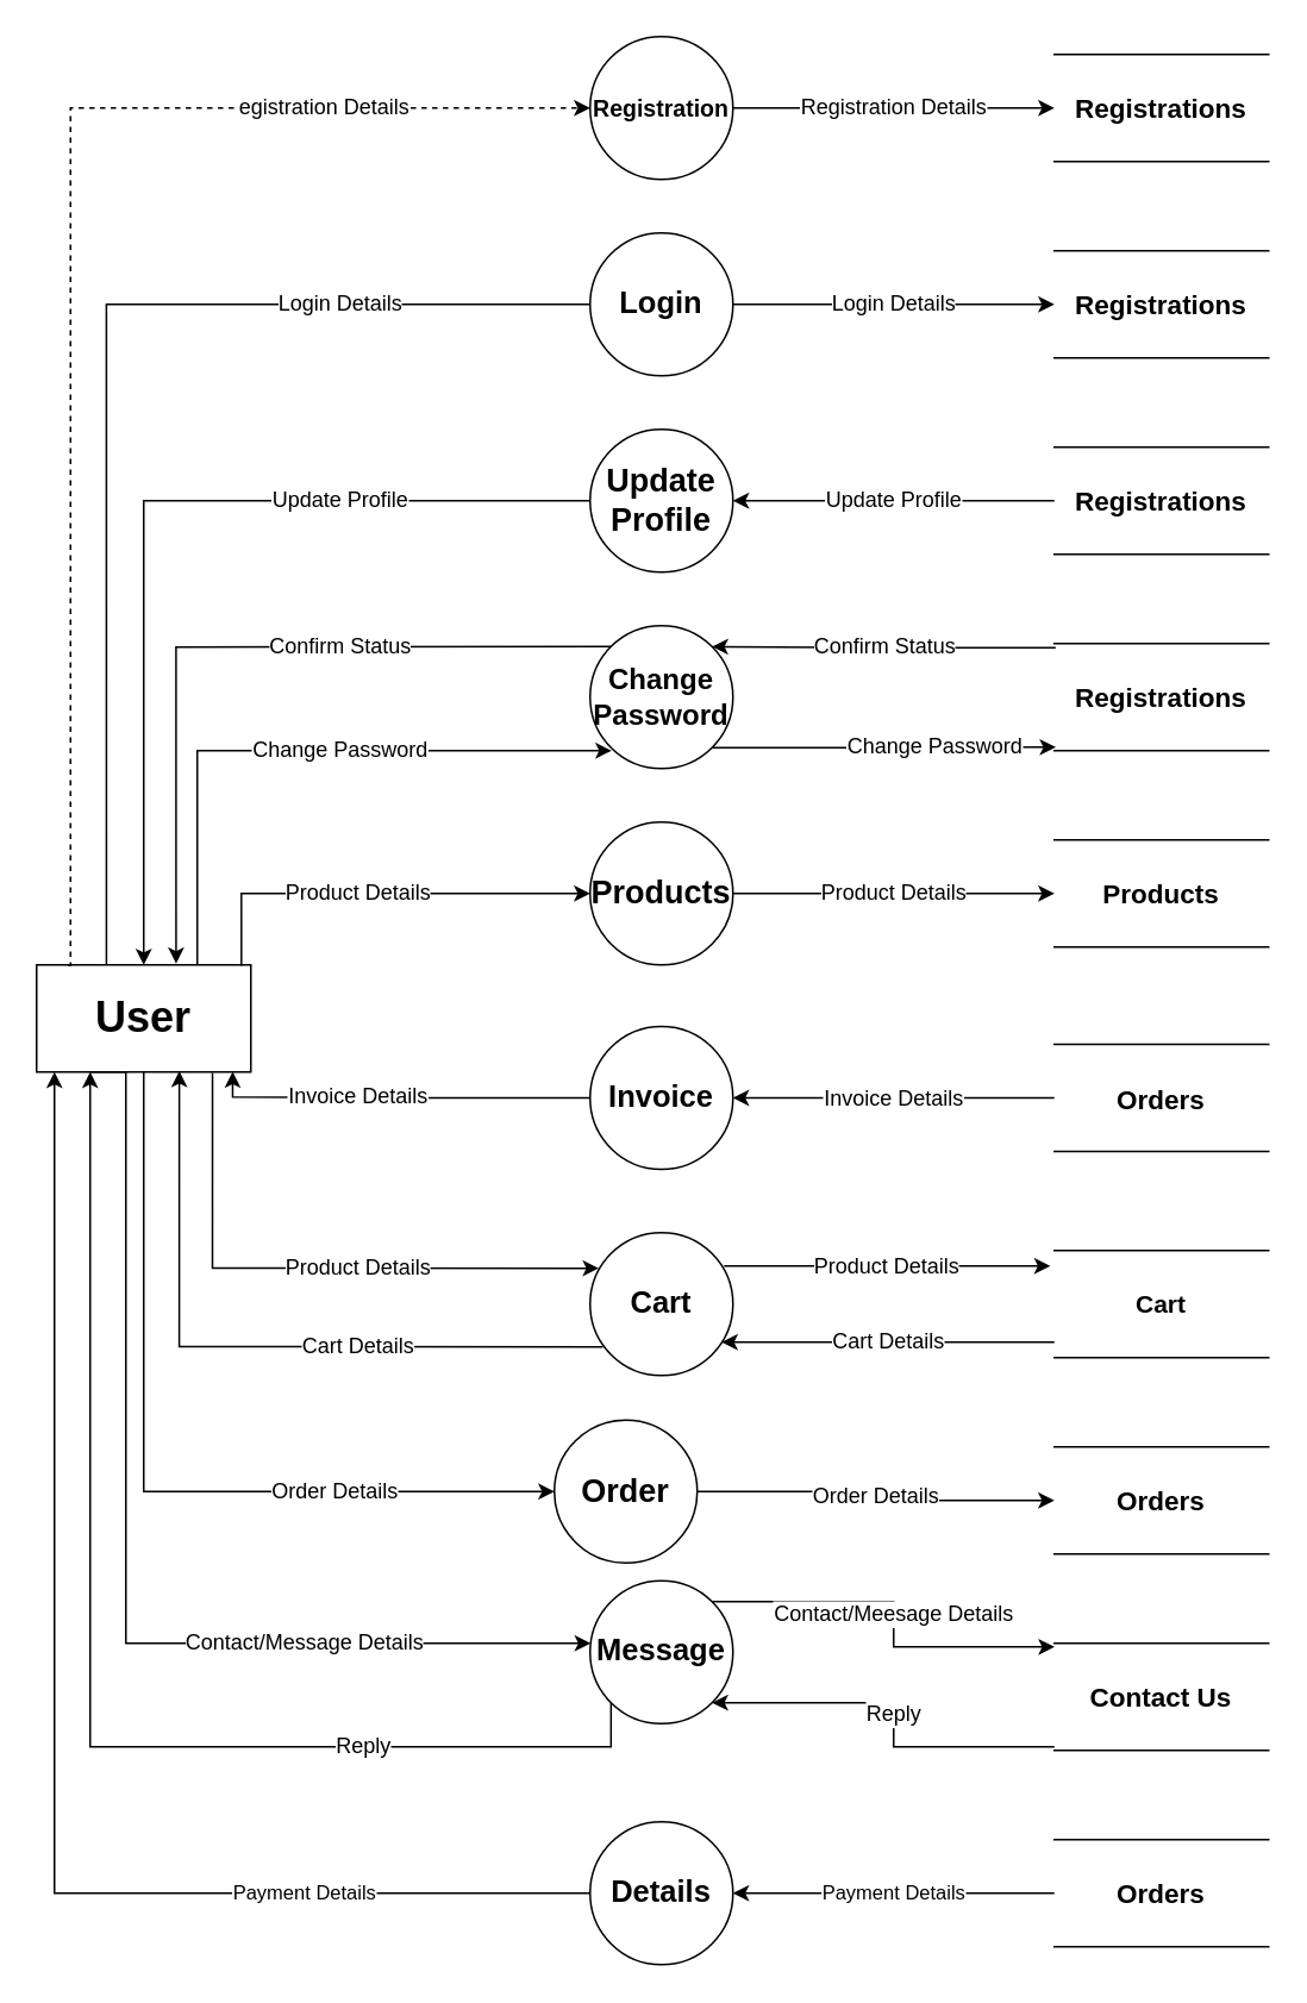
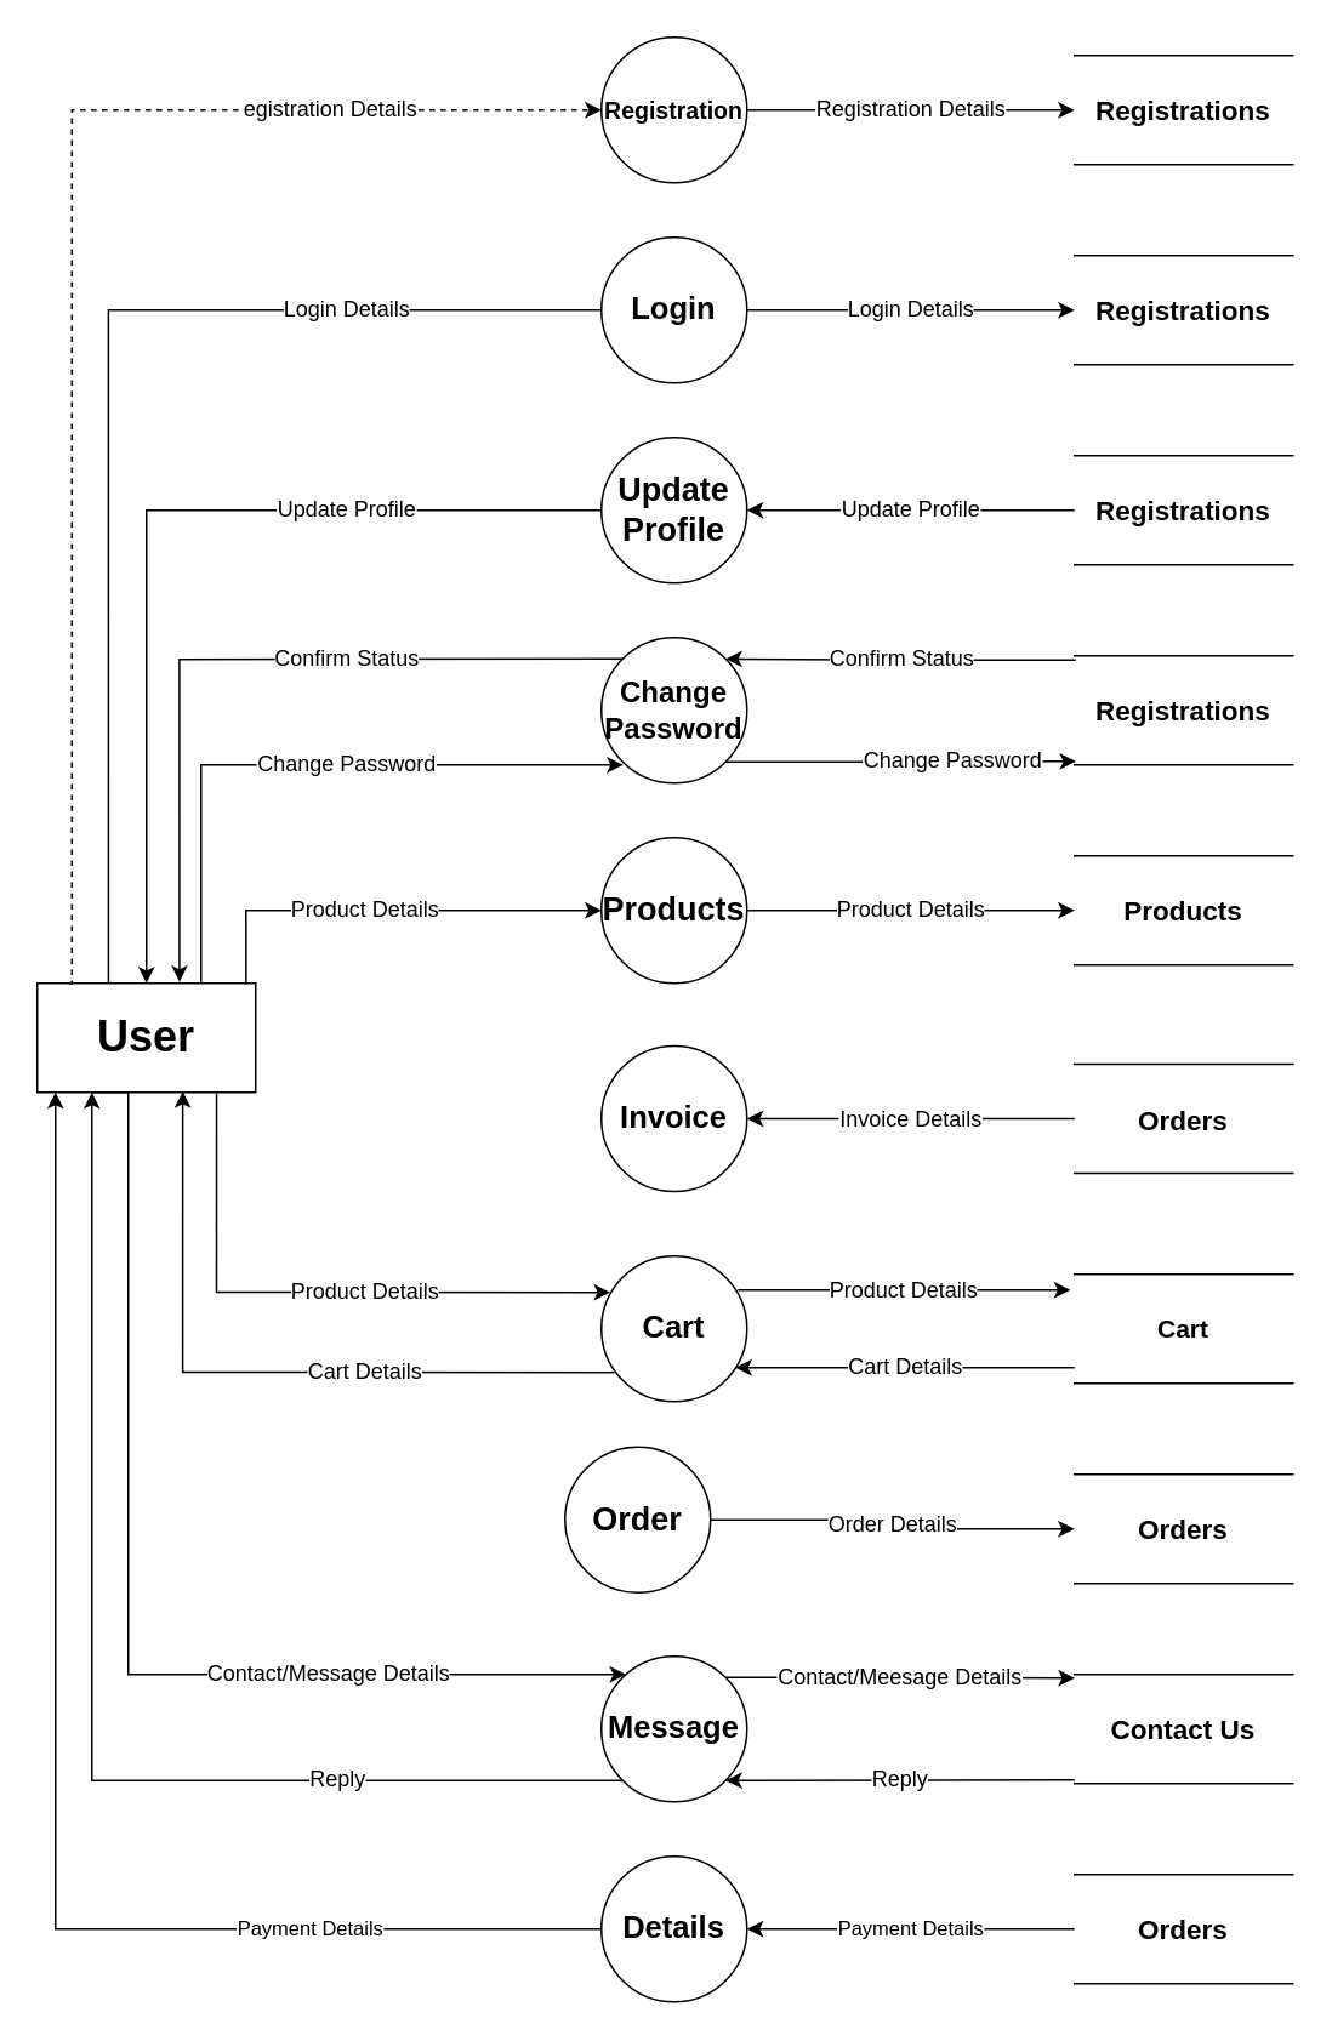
  <mxCell id="0" />
  <mxCell id="1" parent="0" />
  <mxCell id="2" value="Login Details" style="edgeStyle=orthogonalEdgeStyle;rounded=0;orthogonalLoop=1;jettySize=auto;html=1;exitX=0.326;exitY=-0.006;exitDx=0;exitDy=0;entryX=0;entryY=0.5;entryDx=0;entryDy=0;exitPerimeter=0;fontSize=12;endArrow=none;" edge="1" parent="1" source="3" target="8"><mxGeometry x="0.564" relative="1" as="geometry"><Array as="points"><mxPoint x="59" y="170" /></Array><mxPoint as="offset" /></mxGeometry></mxCell>
  <mxCell id="3" value="&lt;h1&gt;User&lt;/h1&gt;" style="rounded=0;whiteSpace=wrap;html=1;" vertex="1" parent="1"><mxGeometry x="20" y="540" width="120" height="60" as="geometry" /></mxCell>
  <mxCell id="4" value="egistration Details" style="edgeStyle=orthogonalEdgeStyle;rounded=0;orthogonalLoop=1;jettySize=auto;html=1;exitX=0.147;exitY=0.002;exitDx=0;exitDy=0;entryX=0;entryY=0.5;entryDx=0;entryDy=0;exitPerimeter=0;fontSize=12;dashed=1;" edge="1" parent="1" source="3" target="6"><mxGeometry x="0.613" relative="1" as="geometry"><Array as="points"><mxPoint x="39" y="540" /><mxPoint x="39" y="60" /></Array><mxPoint as="offset" /></mxGeometry></mxCell>
  <mxCell id="5" value="Registration Details" style="edgeStyle=orthogonalEdgeStyle;rounded=0;orthogonalLoop=1;jettySize=auto;html=1;exitX=1;exitY=0.5;exitDx=0;exitDy=0;entryX=0;entryY=0.5;entryDx=0;entryDy=0;fontSize=12;" edge="1" parent="1" source="6" target="27"><mxGeometry x="0.005" relative="1" as="geometry"><mxPoint as="offset" /></mxGeometry></mxCell>
  <mxCell id="6" value="Registration" style="ellipse;whiteSpace=wrap;html=1;aspect=fixed;fontSize=13;fontStyle=1" vertex="1" parent="1"><mxGeometry x="330" y="20" width="80" height="80" as="geometry" /></mxCell>
  <mxCell id="7" value="Login Details" style="edgeStyle=orthogonalEdgeStyle;rounded=0;orthogonalLoop=1;jettySize=auto;html=1;exitX=1;exitY=0.5;exitDx=0;exitDy=0;entryX=0;entryY=0.5;entryDx=0;entryDy=0;fontSize=12;" edge="1" parent="1" source="8" target="28"><mxGeometry relative="1" as="geometry" /></mxCell>
  <mxCell id="8" value="Login" style="ellipse;whiteSpace=wrap;html=1;aspect=fixed;fontSize=17;fontStyle=1" vertex="1" parent="1"><mxGeometry x="330" y="130" width="80" height="80" as="geometry" /></mxCell>
  <mxCell id="9" value="Update Profile" style="edgeStyle=orthogonalEdgeStyle;rounded=0;orthogonalLoop=1;jettySize=auto;html=1;exitX=0;exitY=0.5;exitDx=0;exitDy=0;fontSize=12;" edge="1" parent="1" source="10" target="3"><mxGeometry x="-0.451" relative="1" as="geometry"><mxPoint as="offset" /></mxGeometry></mxCell>
  <mxCell id="10" value="Update Profile" style="ellipse;whiteSpace=wrap;html=1;aspect=fixed;fontSize=18;fontStyle=1" vertex="1" parent="1"><mxGeometry x="330" y="240" width="80" height="80" as="geometry" /></mxCell>
  <mxCell id="11" value="Confirm Status" style="edgeStyle=orthogonalEdgeStyle;rounded=0;orthogonalLoop=1;jettySize=auto;html=1;exitX=0.006;exitY=0.039;exitDx=0;exitDy=0;entryX=1;entryY=0;entryDx=0;entryDy=0;exitPerimeter=0;fontSize=12;" edge="1" parent="1" source="31" target="13"><mxGeometry x="-0.0" relative="1" as="geometry"><mxPoint x="580" y="362" as="sourcePoint" /><Array as="points"><mxPoint x="500" y="362" /></Array><mxPoint as="offset" /></mxGeometry></mxCell>
  <mxCell id="12" value="Change Password" style="edgeStyle=orthogonalEdgeStyle;rounded=0;orthogonalLoop=1;jettySize=auto;html=1;exitX=1;exitY=1;exitDx=0;exitDy=0;entryX=0.007;entryY=0.967;entryDx=0;entryDy=0;entryPerimeter=0;fontSize=12;" edge="1" parent="1" source="13" target="31"><mxGeometry x="0.322" relative="1" as="geometry"><mxPoint x="-2" as="offset" /></mxGeometry></mxCell>
  <mxCell id="13" value="Change&lt;br style=&quot;font-size: 16px;&quot;&gt;Password" style="ellipse;whiteSpace=wrap;html=1;aspect=fixed;fontSize=16;fontStyle=1" vertex="1" parent="1"><mxGeometry x="330" y="350" width="80" height="80" as="geometry" /></mxCell>
  <mxCell id="14" value="Product Details" style="edgeStyle=orthogonalEdgeStyle;rounded=0;orthogonalLoop=1;jettySize=auto;html=1;exitX=0.956;exitY=0.007;exitDx=0;exitDy=0;entryX=0;entryY=0.5;entryDx=0;entryDy=0;exitPerimeter=0;fontSize=12;" edge="1" parent="1" source="3" target="15"><mxGeometry x="-0.103" relative="1" as="geometry"><Array as="points"><mxPoint x="135" y="500" /></Array><mxPoint as="offset" /></mxGeometry></mxCell>
  <mxCell id="15" value="Products" style="ellipse;whiteSpace=wrap;html=1;aspect=fixed;fontSize=18;fontStyle=1" vertex="1" parent="1"><mxGeometry x="330" y="460" width="80" height="80" as="geometry" /></mxCell>
- <mxCell id="16" value="Invoice Details" style="edgeStyle=orthogonalEdgeStyle;rounded=0;orthogonalLoop=1;jettySize=auto;html=1;exitX=0;exitY=0.5;exitDx=0;exitDy=0;entryX=0.915;entryY=0.997;entryDx=0;entryDy=0;entryPerimeter=0;fontSize=12;" edge="1" parent="1" source="17" target="3"><mxGeometry x="0.217" relative="1" as="geometry"><mxPoint x="140" y="600" as="targetPoint" /><Array as="points"><mxPoint x="235" y="615" /><mxPoint x="130" y="614" /></Array><mxPoint as="offset" /></mxGeometry></mxCell>
  <mxCell id="17" value="Invoice" style="ellipse;whiteSpace=wrap;html=1;aspect=fixed;fontSize=17;fontStyle=1" vertex="1" parent="1"><mxGeometry x="330" y="574.5" width="80" height="80" as="geometry" /></mxCell>
  <mxCell id="18" value="Product Details" style="edgeStyle=orthogonalEdgeStyle;rounded=0;orthogonalLoop=1;jettySize=auto;html=1;exitX=0.821;exitY=1.009;exitDx=0;exitDy=0;entryX=0.061;entryY=0.249;entryDx=0;entryDy=0;entryPerimeter=0;exitPerimeter=0;fontSize=12;" edge="1" parent="1" source="3" target="20"><mxGeometry x="0.172" relative="1" as="geometry"><Array as="points"><mxPoint x="119" y="710" /></Array><mxPoint as="offset" /></mxGeometry></mxCell>
  <mxCell id="19" value="Product Details" style="edgeStyle=orthogonalEdgeStyle;rounded=0;orthogonalLoop=1;jettySize=auto;html=1;exitX=0.938;exitY=0.233;exitDx=0;exitDy=0;entryX=-0.019;entryY=0.144;entryDx=0;entryDy=0;entryPerimeter=0;exitPerimeter=0;fontSize=12;" edge="1" parent="1" source="20" target="35"><mxGeometry relative="1" as="geometry" /></mxCell>
  <mxCell id="20" value="Cart" style="ellipse;whiteSpace=wrap;html=1;aspect=fixed;fontSize=17;fontStyle=1" vertex="1" parent="1"><mxGeometry x="330" y="690" width="80" height="80" as="geometry" /></mxCell>
- <mxCell id="21" value="Order Details" style="edgeStyle=orthogonalEdgeStyle;rounded=0;orthogonalLoop=1;jettySize=auto;html=1;exitX=0.5;exitY=1;exitDx=0;exitDy=0;entryX=0;entryY=0.5;entryDx=0;entryDy=0;fontSize=12;" edge="1" parent="1" source="3" target="22"><mxGeometry x="0.469" relative="1" as="geometry"><mxPoint as="offset" /></mxGeometry></mxCell>
  <mxCell id="22" value="Order" style="ellipse;whiteSpace=wrap;html=1;aspect=fixed;fontSize=18;fontStyle=1" vertex="1" parent="1"><mxGeometry x="310" y="795" width="80" height="80" as="geometry" /></mxCell>
  <mxCell id="23" value="Contact/Message Details" style="edgeStyle=orthogonalEdgeStyle;rounded=0;orthogonalLoop=1;jettySize=auto;html=1;exitX=0.25;exitY=1;exitDx=0;exitDy=0;fontSize=12;" edge="1" parent="1" source="3" target="26"><mxGeometry x="0.467" relative="1" as="geometry"><Array as="points"><mxPoint x="70" y="600" /><mxPoint x="70" y="920" /></Array><mxPoint as="offset" /></mxGeometry></mxCell>
  <mxCell id="24" value="Reply" style="edgeStyle=orthogonalEdgeStyle;rounded=0;orthogonalLoop=1;jettySize=auto;html=1;exitX=0;exitY=1;exitDx=0;exitDy=0;entryX=0.25;entryY=1;entryDx=0;entryDy=0;fontSize=12;" edge="1" parent="1" source="26" target="3"><mxGeometry x="-0.529" relative="1" as="geometry"><Array as="points"><mxPoint x="50" y="978" /></Array><mxPoint x="1" as="offset" /></mxGeometry></mxCell>
  <mxCell id="25" value="Reply" style="edgeStyle=orthogonalEdgeStyle;rounded=0;orthogonalLoop=1;jettySize=auto;html=1;exitX=1;exitY=1;exitDx=0;exitDy=0;fontSize=12;entryX=1;entryY=1;entryDx=0;entryDy=0;" edge="1" parent="1" target="26"><mxGeometry relative="1" as="geometry"><mxPoint x="590" y="978" as="sourcePoint" /><Array as="points"><mxPoint x="590" y="978" /><mxPoint x="500" y="978" /></Array></mxGeometry></mxCell>
- <mxCell id="26" value="Message" style="ellipse;whiteSpace=wrap;html=1;aspect=fixed;fontSize=17;fontStyle=1" vertex="1" parent="1"><mxGeometry x="330" y="885" width="80" height="80" as="geometry" /></mxCell>
+ <mxCell id="26" value="Message" style="ellipse;whiteSpace=wrap;html=1;aspect=fixed;fontSize=17;fontStyle=1" vertex="1" parent="1"><mxGeometry x="330" y="910" width="80" height="80" as="geometry" /></mxCell>
  <mxCell id="27" value="Registrations" style="shape=partialRectangle;whiteSpace=wrap;html=1;left=0;right=0;fillColor=none;fontStyle=1;fontSize=15;" vertex="1" parent="1"><mxGeometry x="590" y="30" width="120" height="60" as="geometry" /></mxCell>
  <mxCell id="28" value="Registrations" style="shape=partialRectangle;whiteSpace=wrap;html=1;left=0;right=0;fillColor=none;fontSize=15;fontStyle=1" vertex="1" parent="1"><mxGeometry x="590" y="140" width="120" height="60" as="geometry" /></mxCell>
  <mxCell id="29" value="Update Profile" style="edgeStyle=orthogonalEdgeStyle;rounded=0;orthogonalLoop=1;jettySize=auto;html=1;exitX=0;exitY=0.5;exitDx=0;exitDy=0;entryX=1;entryY=0.5;entryDx=0;entryDy=0;fontSize=12;" edge="1" parent="1" source="30" target="10"><mxGeometry relative="1" as="geometry" /></mxCell>
  <mxCell id="30" value="Registrations" style="shape=partialRectangle;whiteSpace=wrap;html=1;left=0;right=0;fillColor=none;fontSize=15;fontStyle=1" vertex="1" parent="1"><mxGeometry x="590" y="250" width="120" height="60" as="geometry" /></mxCell>
  <mxCell id="31" value="Registrations" style="shape=partialRectangle;whiteSpace=wrap;html=1;left=0;right=0;fillColor=none;fontSize=15;fontStyle=1" vertex="1" parent="1"><mxGeometry x="590" y="360" width="120" height="60" as="geometry" /></mxCell>
  <mxCell id="32" value="Products" style="shape=partialRectangle;whiteSpace=wrap;html=1;left=0;right=0;fillColor=none;fontSize=15;fontStyle=1" vertex="1" parent="1"><mxGeometry x="590" y="470" width="120" height="60" as="geometry" /></mxCell>
  <mxCell id="33" value="Invoice Details" style="edgeStyle=orthogonalEdgeStyle;rounded=0;orthogonalLoop=1;jettySize=auto;html=1;fontSize=12;" edge="1" parent="1" source="34" target="17"><mxGeometry x="0.005" relative="1" as="geometry"><mxPoint as="offset" /></mxGeometry></mxCell>
  <mxCell id="34" value="Orders" style="shape=partialRectangle;whiteSpace=wrap;html=1;left=0;right=0;fillColor=none;fontSize=15;fontStyle=1" vertex="1" parent="1"><mxGeometry x="590" y="584.5" width="120" height="60" as="geometry" /></mxCell>
  <mxCell id="35" value="Cart" style="shape=partialRectangle;whiteSpace=wrap;html=1;left=0;right=0;fillColor=none;fontSize=14;fontStyle=1" vertex="1" parent="1"><mxGeometry x="590" y="700" width="120" height="60" as="geometry" /></mxCell>
  <mxCell id="36" value="Order Details" style="edgeStyle=orthogonalEdgeStyle;rounded=0;orthogonalLoop=1;jettySize=auto;html=1;fontSize=12;exitX=1;exitY=0.5;exitDx=0;exitDy=0;" edge="1" parent="1" source="22" target="37"><mxGeometry relative="1" as="geometry" /></mxCell>
  <mxCell id="37" value="Orders" style="shape=partialRectangle;whiteSpace=wrap;html=1;left=0;right=0;fillColor=none;fontSize=15;fontStyle=1" vertex="1" parent="1"><mxGeometry x="590" y="810" width="120" height="60" as="geometry" /></mxCell>
  <mxCell id="38" value="Contact/Meesage Details" style="edgeStyle=orthogonalEdgeStyle;rounded=0;orthogonalLoop=1;jettySize=auto;html=1;exitX=1;exitY=0;exitDx=0;exitDy=0;entryX=0.001;entryY=0.034;entryDx=0;entryDy=0;fontSize=12;entryPerimeter=0;" edge="1" parent="1" source="26" target="39"><mxGeometry relative="1" as="geometry"><Array as="points" /></mxGeometry></mxCell>
  <mxCell id="39" value="Contact Us" style="shape=partialRectangle;whiteSpace=wrap;html=1;left=0;right=0;fillColor=none;fontSize=15;fontStyle=1" vertex="1" parent="1"><mxGeometry x="590" y="920" width="120" height="60" as="geometry" /></mxCell>
  <mxCell id="40" value="Confirm Status" style="edgeStyle=orthogonalEdgeStyle;rounded=0;orthogonalLoop=1;jettySize=auto;html=1;exitX=0;exitY=0;exitDx=0;exitDy=0;entryX=0.651;entryY=-0.012;entryDx=0;entryDy=0;entryPerimeter=0;fontSize=12;" edge="1" parent="1" source="13" target="3"><mxGeometry x="-0.279" relative="1" as="geometry"><mxPoint x="354" y="320" as="sourcePoint" /><mxPoint x="104" y="580" as="targetPoint" /><Array as="points"><mxPoint x="337" y="362" /><mxPoint x="98" y="362" /></Array><mxPoint as="offset" /></mxGeometry></mxCell>
  <mxCell id="41" value="Change Password" style="edgeStyle=orthogonalEdgeStyle;rounded=0;orthogonalLoop=1;jettySize=auto;html=1;exitX=0.75;exitY=0;exitDx=0;exitDy=0;fontSize=12;" edge="1" parent="1" source="3"><mxGeometry x="0.136" relative="1" as="geometry"><mxPoint x="91" y="584.5" as="sourcePoint" /><mxPoint x="342" y="420" as="targetPoint" /><Array as="points"><mxPoint x="110" y="420" /><mxPoint x="342" y="420" /></Array><mxPoint as="offset" /></mxGeometry></mxCell>
  <mxCell id="42" value="Cart Details" style="edgeStyle=orthogonalEdgeStyle;rounded=0;orthogonalLoop=1;jettySize=auto;html=1;exitX=0.089;exitY=0.799;exitDx=0;exitDy=0;entryX=0.666;entryY=0.991;entryDx=0;entryDy=0;entryPerimeter=0;exitPerimeter=0;fontSize=12;" edge="1" parent="1" source="20" target="3"><mxGeometry x="-0.3" relative="1" as="geometry"><mxPoint x="330" y="753.5" as="sourcePoint" /><mxPoint x="114" y="644.5" as="targetPoint" /><Array as="points"><mxPoint x="100" y="754" /></Array><mxPoint as="offset" /></mxGeometry></mxCell>
  <mxCell id="43" value="Product Details" style="endArrow=classic;html=1;rounded=0;entryX=0;entryY=0.5;entryDx=0;entryDy=0;exitX=1;exitY=0.5;exitDx=0;exitDy=0;fontSize=12;" edge="1" parent="1" source="15" target="32"><mxGeometry width="50" height="50" relative="1" as="geometry"><mxPoint x="601" y="489" as="sourcePoint" /><mxPoint x="416" y="489" as="targetPoint" /></mxGeometry></mxCell>
  <mxCell id="44" value="Cart Details" style="edgeStyle=orthogonalEdgeStyle;rounded=0;orthogonalLoop=1;jettySize=auto;html=1;exitX=0;exitY=0.856;exitDx=0;exitDy=0;exitPerimeter=0;entryX=0.921;entryY=0.767;entryDx=0;entryDy=0;entryPerimeter=0;fontSize=12;" edge="1" parent="1" source="35" target="20"><mxGeometry x="0.002" relative="1" as="geometry"><mxPoint x="580" y="750" as="sourcePoint" /><mxPoint x="407" y="750" as="targetPoint" /><mxPoint as="offset" /></mxGeometry></mxCell>
  <mxCell id="45" value="Payment Details" style="edgeStyle=orthogonalEdgeStyle;rounded=0;orthogonalLoop=1;jettySize=auto;html=1;exitX=0;exitY=0.5;exitDx=0;exitDy=0;" edge="1" parent="1" source="46"><mxGeometry x="-0.579" relative="1" as="geometry"><mxPoint x="30" y="600" as="targetPoint" /><Array as="points"><mxPoint x="30" y="1060" /><mxPoint x="30" y="600" /></Array><mxPoint as="offset" /></mxGeometry></mxCell>
  <mxCell id="46" value="Details" style="ellipse;whiteSpace=wrap;html=1;aspect=fixed;fontSize=17;fontStyle=1" vertex="1" parent="1"><mxGeometry x="330" y="1020" width="80" height="80" as="geometry" /></mxCell>
  <mxCell id="47" value="Payment Details" style="edgeStyle=orthogonalEdgeStyle;rounded=0;orthogonalLoop=1;jettySize=auto;html=1;exitX=0;exitY=0.5;exitDx=0;exitDy=0;entryX=1;entryY=0.5;entryDx=0;entryDy=0;" edge="1" parent="1" source="48" target="46"><mxGeometry relative="1" as="geometry" /></mxCell>
  <mxCell id="48" value="Orders" style="shape=partialRectangle;whiteSpace=wrap;html=1;left=0;right=0;fillColor=none;fontSize=15;fontStyle=1" vertex="1" parent="1"><mxGeometry x="590" y="1030" width="120" height="60" as="geometry" /></mxCell>
